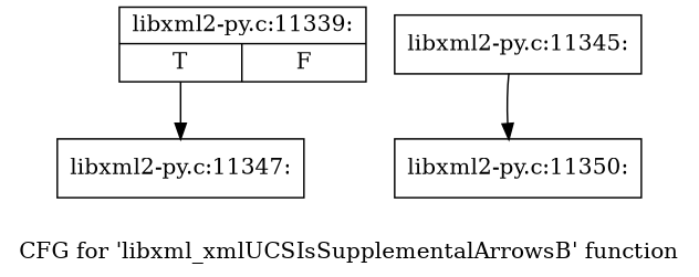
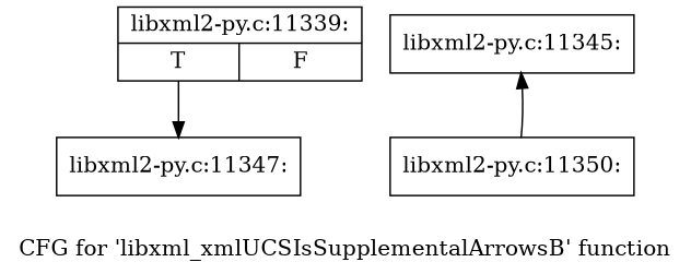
  digraph {
    label="CFG for 'libxml_xmlUCSIsSupplementalArrowsB' function"
    node [shape=record]
    n1 [label="{libxml2-py.c:11339:|{<s0>T|<s1>F}}"]
    n2 [label="{libxml2-py.c:11347:}"]
    n3 [label="{libxml2-py.c:11345:}"]
    n4 [label="{libxml2-py.c:11350:}"]
    n1 -> n2 [tailport=s0]
-   n3 -> n4
+   n4 -> n3
  }
